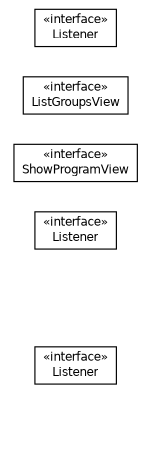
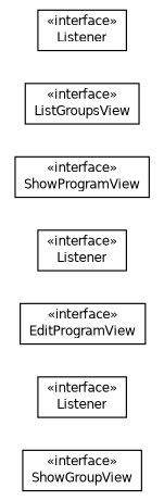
  digraph {
    nodesep=0.25
    ranksep=0.5
    rankdir=LR
    node [fontcolor=black fontname=Helvetica fontsize=10.0 shape=plaintext]
+   n1 [label=<<table title="hu.sch.kfc.client.ui.view.ShowGroupView" border="0" cellborder="1" cellspacing="0" cellpadding="2" port="p" href="./ShowGroupView.html"> 		<tr><td><table border="0" cellspacing="0" cellpadding="1"> <tr><td align="center" balign="center"> &#171;interface&#187; </td></tr> <tr><td align="center" balign="center"> ShowGroupView </td></tr> 		</table></td></tr> 		</table>>]
    n2 [label=<<table title="hu.sch.kfc.client.ui.view.ShowGroupView.Listener" border="0" cellborder="1" cellspacing="0" cellpadding="2" port="p" href="./ShowGroupView.Listener.html"> 		<tr><td><table border="0" cellspacing="0" cellpadding="1"> <tr><td align="center" balign="center"> &#171;interface&#187; </td></tr> <tr><td align="center" balign="center"> Listener </td></tr> 		</table></td></tr> 		</table>>]
+   n3 [label=<<table title="hu.sch.kfc.client.ui.view.EditProgramView" border="0" cellborder="1" cellspacing="0" cellpadding="2" port="p" href="./EditProgramView.html"> 		<tr><td><table border="0" cellspacing="0" cellpadding="1"> <tr><td align="center" balign="center"> &#171;interface&#187; </td></tr> <tr><td align="center" balign="center"> EditProgramView </td></tr> 		</table></td></tr> 		</table>>]
    n4 [label=<<table title="hu.sch.kfc.client.ui.view.EditProgramView.Listener" border="0" cellborder="1" cellspacing="0" cellpadding="2" port="p" href="./EditProgramView.Listener.html"> 		<tr><td><table border="0" cellspacing="0" cellpadding="1"> <tr><td align="center" balign="center"> &#171;interface&#187; </td></tr> <tr><td align="center" balign="center"> Listener </td></tr> 		</table></td></tr> 		</table>>]
    n5 [label=<<table title="hu.sch.kfc.client.ui.view.ShowProgramView" border="0" cellborder="1" cellspacing="0" cellpadding="2" port="p" href="./ShowProgramView.html"> 		<tr><td><table border="0" cellspacing="0" cellpadding="1"> <tr><td align="center" balign="center"> &#171;interface&#187; </td></tr> <tr><td align="center" balign="center"> ShowProgramView </td></tr> 		</table></td></tr> 		</table>>]
    n6 [label=<<table title="hu.sch.kfc.client.ui.view.ListGroupsView" border="0" cellborder="1" cellspacing="0" cellpadding="2" port="p" href="./ListGroupsView.html"> 		<tr><td><table border="0" cellspacing="0" cellpadding="1"> <tr><td align="center" balign="center"> &#171;interface&#187; </td></tr> <tr><td align="center" balign="center"> ListGroupsView </td></tr> 		</table></td></tr> 		</table>>]
    n7 [label=<<table title="hu.sch.kfc.client.ui.view.ListGroupsView.Listener" border="0" cellborder="1" cellspacing="0" cellpadding="2" port="p" href="./ListGroupsView.Listener.html"> 		<tr><td><table border="0" cellspacing="0" cellpadding="1"> <tr><td align="center" balign="center"> &#171;interface&#187; </td></tr> <tr><td align="center" balign="center"> Listener </td></tr> 		</table></td></tr> 		</table>>]
  }
